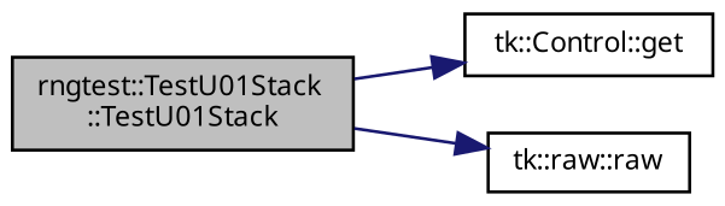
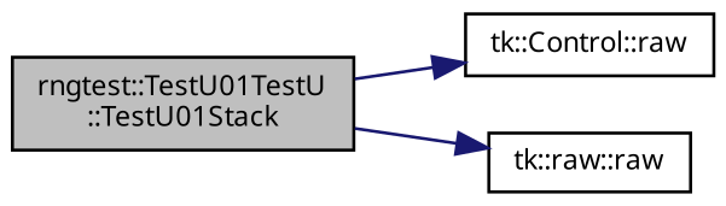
  digraph {
    rankdir=LR
    node [color=black fontname="sans-serif" fontsize=9 shape=record]
    edge [color=midnightblue fontname="sans-serif" fontsize=9 labelfontname="sans-serif" labelfontsize=9 style=solid]
-   n1 [fillcolor=grey75 fontcolor=black height=0.2 label="rngtest::TestU01Stack\l::TestU01Stack" style=filled width=0.4]
-   n2 [height=0.2 label="tk::Control::get" width=0.4]
+   n1 [fillcolor=grey75 fontcolor=black height=0.2 label="rngtest::TestU01TestU\l::TestU01Stack" style=filled width=0.4]
+   n2 [height=0.2 label="tk::Control::raw" width=0.4]
    n3 [height=0.2 label="tk::raw::raw" width=0.4]
    n1 -> n2
    n1 -> n3
  }
